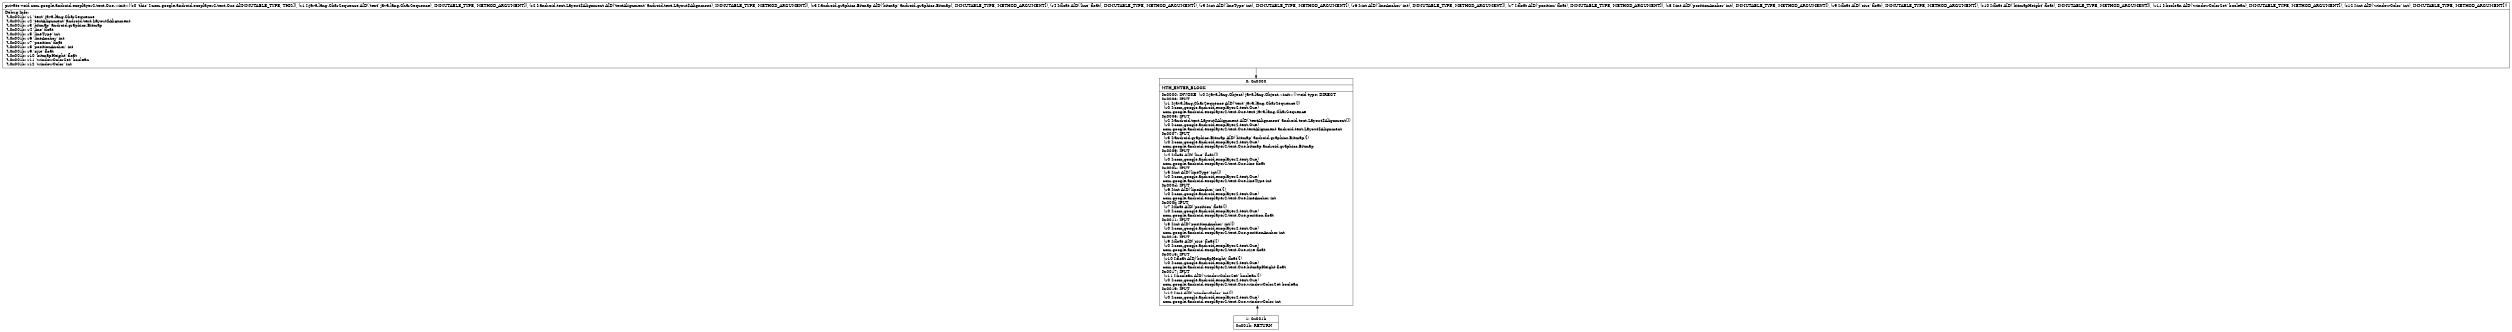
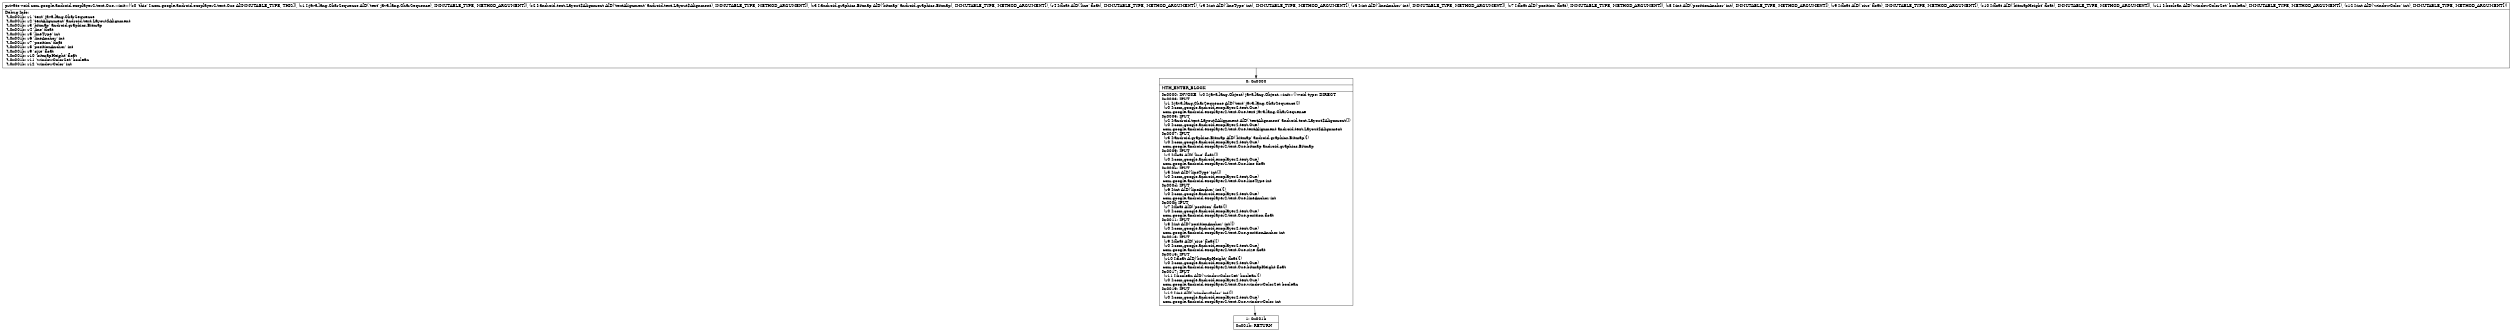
  digraph {
    node [shape=record]
    n1 [label="{0\:\ 0x0000|MTH_ENTER_BLOCK\l|0x0000: INVOKE  (r0 I:java.lang.Object) java.lang.Object.\<init\>():void type: DIRECT \l0x0003: IPUT  \l  (r1 I:java.lang.CharSequence A[D('text' java.lang.CharSequence)])\l  (r0 I:com.google.android.exoplayer2.text.Cue)\l com.google.android.exoplayer2.text.Cue.text java.lang.CharSequence \l0x0005: IPUT  \l  (r2 I:android.text.Layout$Alignment A[D('textAlignment' android.text.Layout$Alignment)])\l  (r0 I:com.google.android.exoplayer2.text.Cue)\l com.google.android.exoplayer2.text.Cue.textAlignment android.text.Layout$Alignment \l0x0007: IPUT  \l  (r3 I:android.graphics.Bitmap A[D('bitmap' android.graphics.Bitmap)])\l  (r0 I:com.google.android.exoplayer2.text.Cue)\l com.google.android.exoplayer2.text.Cue.bitmap android.graphics.Bitmap \l0x0009: IPUT  \l  (r4 I:float A[D('line' float)])\l  (r0 I:com.google.android.exoplayer2.text.Cue)\l com.google.android.exoplayer2.text.Cue.line float \l0x000b: IPUT  \l  (r5 I:int A[D('lineType' int)])\l  (r0 I:com.google.android.exoplayer2.text.Cue)\l com.google.android.exoplayer2.text.Cue.lineType int \l0x000d: IPUT  \l  (r6 I:int A[D('lineAnchor' int)])\l  (r0 I:com.google.android.exoplayer2.text.Cue)\l com.google.android.exoplayer2.text.Cue.lineAnchor int \l0x000f: IPUT  \l  (r7 I:float A[D('position' float)])\l  (r0 I:com.google.android.exoplayer2.text.Cue)\l com.google.android.exoplayer2.text.Cue.position float \l0x0011: IPUT  \l  (r8 I:int A[D('positionAnchor' int)])\l  (r0 I:com.google.android.exoplayer2.text.Cue)\l com.google.android.exoplayer2.text.Cue.positionAnchor int \l0x0013: IPUT  \l  (r9 I:float A[D('size' float)])\l  (r0 I:com.google.android.exoplayer2.text.Cue)\l com.google.android.exoplayer2.text.Cue.size float \l0x0015: IPUT  \l  (r10 I:float A[D('bitmapHeight' float)])\l  (r0 I:com.google.android.exoplayer2.text.Cue)\l com.google.android.exoplayer2.text.Cue.bitmapHeight float \l0x0017: IPUT  \l  (r11 I:boolean A[D('windowColorSet' boolean)])\l  (r0 I:com.google.android.exoplayer2.text.Cue)\l com.google.android.exoplayer2.text.Cue.windowColorSet boolean \l0x0019: IPUT  \l  (r12 I:int A[D('windowColor' int)])\l  (r0 I:com.google.android.exoplayer2.text.Cue)\l com.google.android.exoplayer2.text.Cue.windowColor int \l}"]
    n2 [label="{1\:\ 0x001b|0x001b: RETURN   \l}"]
    n3 [label="{private void com.google.android.exoplayer2.text.Cue.\<init\>((r0 'this' I:com.google.android.exoplayer2.text.Cue A[IMMUTABLE_TYPE, THIS]), (r1 I:java.lang.CharSequence A[D('text' java.lang.CharSequence), IMMUTABLE_TYPE, METHOD_ARGUMENT]), (r2 I:android.text.Layout$Alignment A[D('textAlignment' android.text.Layout$Alignment), IMMUTABLE_TYPE, METHOD_ARGUMENT]), (r3 I:android.graphics.Bitmap A[D('bitmap' android.graphics.Bitmap), IMMUTABLE_TYPE, METHOD_ARGUMENT]), (r4 I:float A[D('line' float), IMMUTABLE_TYPE, METHOD_ARGUMENT]), (r5 I:int A[D('lineType' int), IMMUTABLE_TYPE, METHOD_ARGUMENT]), (r6 I:int A[D('lineAnchor' int), IMMUTABLE_TYPE, METHOD_ARGUMENT]), (r7 I:float A[D('position' float), IMMUTABLE_TYPE, METHOD_ARGUMENT]), (r8 I:int A[D('positionAnchor' int), IMMUTABLE_TYPE, METHOD_ARGUMENT]), (r9 I:float A[D('size' float), IMMUTABLE_TYPE, METHOD_ARGUMENT]), (r10 I:float A[D('bitmapHeight' float), IMMUTABLE_TYPE, METHOD_ARGUMENT]), (r11 I:boolean A[D('windowColorSet' boolean), IMMUTABLE_TYPE, METHOD_ARGUMENT]), (r12 I:int A[D('windowColor' int), IMMUTABLE_TYPE, METHOD_ARGUMENT]))  | Debug Info:\l  ?\-0x001b: r1 'text' java.lang.CharSequence\l  ?\-0x001b: r2 'textAlignment' android.text.Layout$Alignment\l  ?\-0x001b: r3 'bitmap' android.graphics.Bitmap\l  ?\-0x001b: r4 'line' float\l  ?\-0x001b: r5 'lineType' int\l  ?\-0x001b: r6 'lineAnchor' int\l  ?\-0x001b: r7 'position' float\l  ?\-0x001b: r8 'positionAnchor' int\l  ?\-0x001b: r9 'size' float\l  ?\-0x001b: r10 'bitmapHeight' float\l  ?\-0x001b: r11 'windowColorSet' boolean\l  ?\-0x001b: r12 'windowColor' int\l}"]
-   n2 -> n1
+   n1 -> n2
    n3 -> n1
  }
